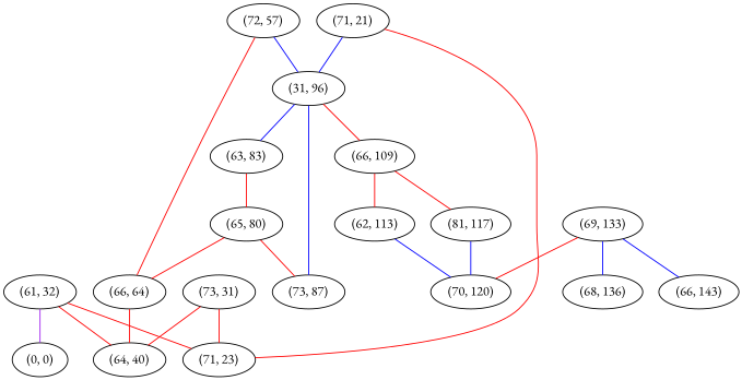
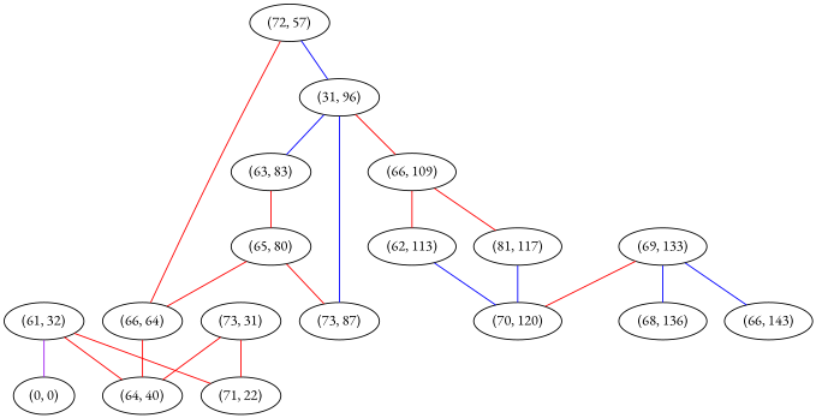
  graph {
    fontname="EB Garamond"
    node [fontname="EB Garamond"]
    edge [color=red fontname="EB Garamond" weight=1]
    n1 [label="(31, 96)"]
    "(72, 57)"
    "(66, 64)"
    "(63, 83)"
    "(66, 109)"
    "(73, 87)"
    "(64, 40)"
-   "(71, 21)"
-   "(71, 23)"
+   "(71, 23)" [label="(71, 22)"]
    "(65, 80)"
    "(62, 113)"
    n12 [label="(81, 117)"]
    "(69, 133)"
    "(68, 136)"
    "(70, 120)"
    "(66, 143)"
    "(61, 32)"
    "(0, 0)"
    "(73, 31)"
    n1 -- "(63, 83)" [color=blue weight=3]
    n1 -- "(66, 109)"
    n1 -- "(73, 87)" [color=blue weight=3]
    "(72, 57)" -- n1 [color=blue weight=3]
    "(72, 57)" -- "(66, 64)"
    "(66, 64)" -- "(64, 40)"
    "(63, 83)" -- "(65, 80)"
    "(66, 109)" -- "(62, 113)"
    "(66, 109)" -- n12
-   "(71, 21)" -- n1 [color=blue weight=3]
-   "(71, 21)" -- "(71, 23)"
    "(65, 80)" -- "(66, 64)"
    "(65, 80)" -- "(73, 87)"
    "(62, 113)" -- "(70, 120)" [color=blue weight=3]
    n12 -- "(70, 120)" [color=blue weight=3]
    "(69, 133)" -- "(68, 136)" [color=blue weight=3]
    "(69, 133)" -- "(70, 120)"
    "(69, 133)" -- "(66, 143)" [color=blue weight=3]
    "(61, 32)" -- "(64, 40)"
    "(61, 32)" -- "(71, 23)"
    "(61, 32)" -- "(0, 0)" [color=purple weight=4]
    "(73, 31)" -- "(64, 40)"
    "(73, 31)" -- "(71, 23)"
  }
